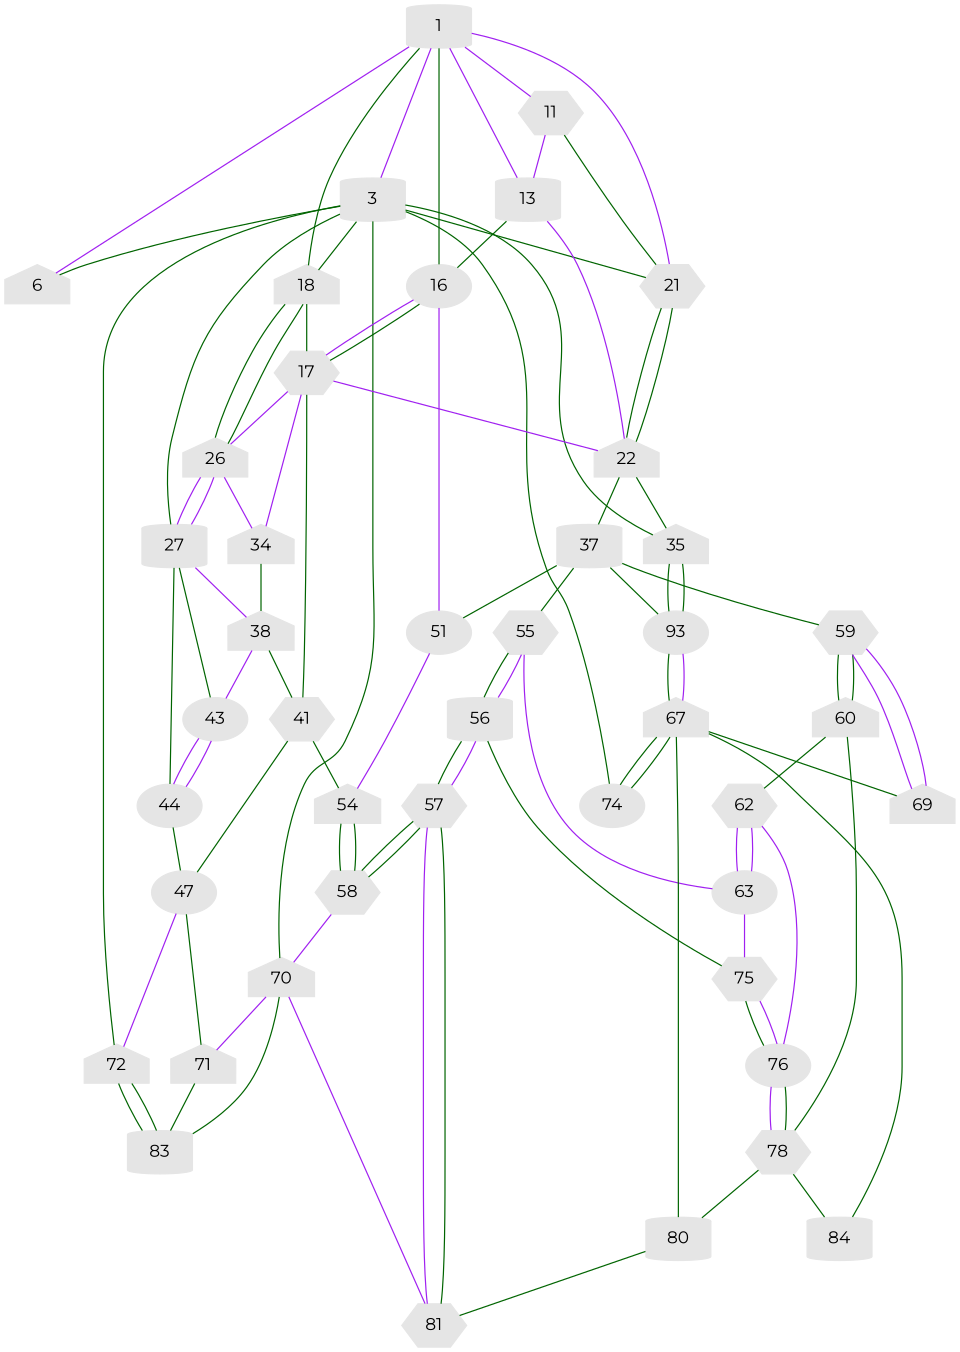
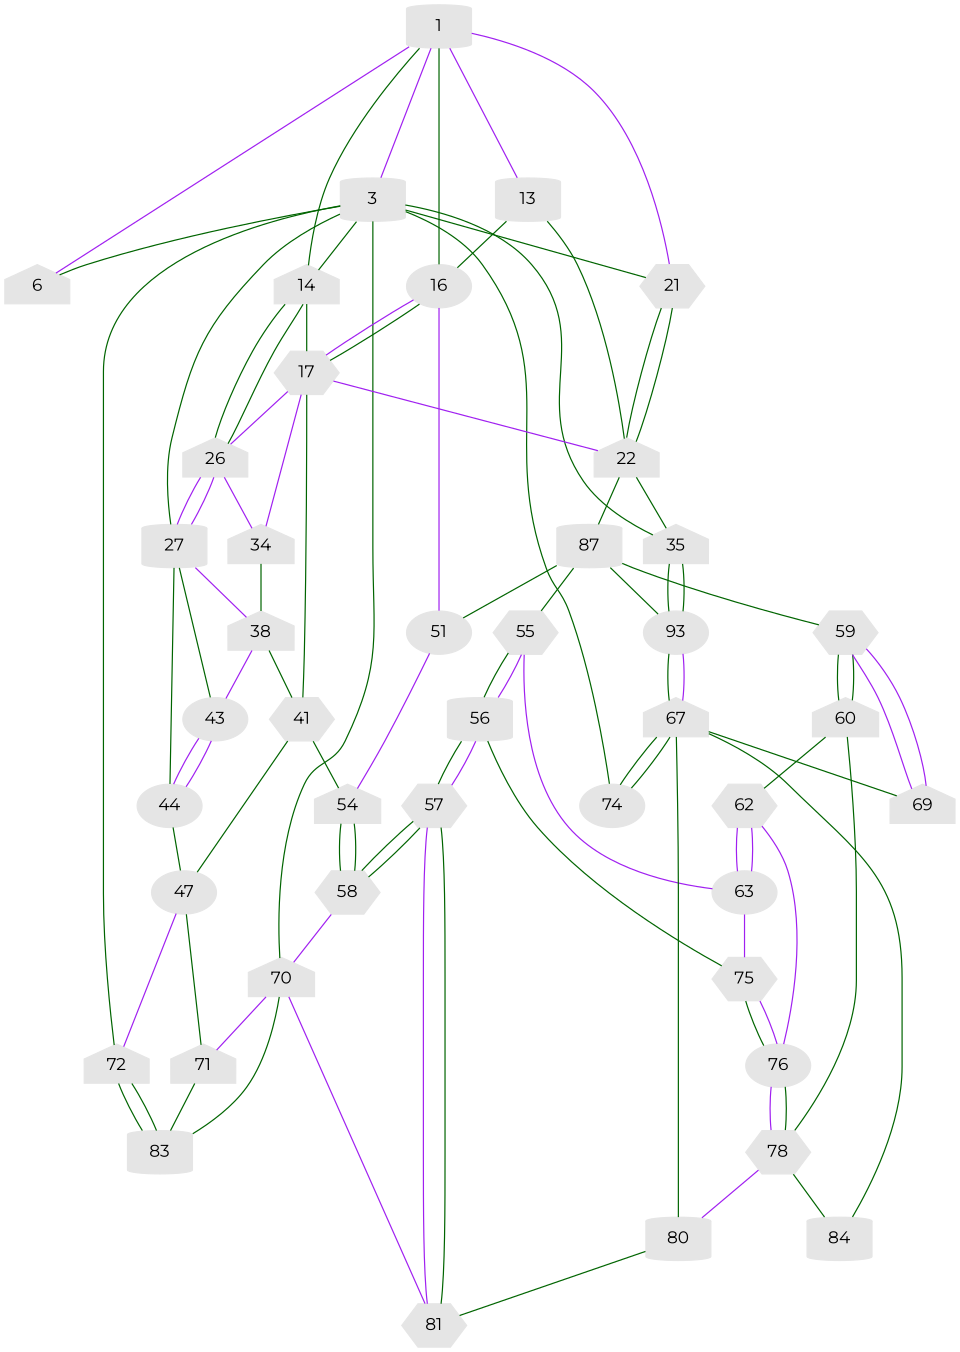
  graph {
    fontname=Montserrat
    node [color=gray90 fontname=Montserrat shape=house style=filled]
    edge [color=darkgreen fontname=Montserrat]
    1 [shape=cylinder super="+2+7"]
    3 [shape=cylinder super="+4+25"]
    6
-   11 [shape=hexagon super="+12+20"]
    13 [shape=cylinder super="+19"]
-   14 [super="+15" label=18]
+   14 [super="+15"]
    16 [shape=ellipse]
    21 [shape=hexagon super="+24"]
    27 [shape=cylinder super="+39+28"]
    35
    70 [super="+82"]
    72
    74 [shape=ellipse]
    22 [super="+36+23"]
    17 [shape=hexagon super="+18+31"]
    26 [super="+29"]
    51 [shape=ellipse super="+52"]
    38 [super="+42"]
    43 [shape=ellipse]
    44 [shape=ellipse super="+45"]
    n21 [label=93 shape=ellipse]
    71 [super="+77"]
    81 [shape=hexagon]
    83 [shape=cylinder]
-   37 [shape=cylinder super="+48"]
+   37 [shape=cylinder super="+48" label=87]
    34
    41 [shape=hexagon super="+46"]
    47 [shape=ellipse super="+64"]
    54
    55 [shape=hexagon]
    59 [shape=hexagon]
    67 [super="+68"]
    56 [shape=cylinder]
    63 [shape=ellipse]
    60 [super="+61"]
    69
    58 [shape=hexagon]
    80 [shape=cylinder]
    84 [shape=cylinder]
    57 [shape=hexagon]
    75 [shape=hexagon]
    76 [shape=ellipse]
    62 [shape=hexagon]
    78 [shape=hexagon super="+79"]
    1 -- 3 [color=purple]
    1 -- 6 [color=purple]
-   1 -- 11 [color=purple]
    1 -- 13 [color=purple]
    1 -- 14
    1 -- 16
    1 -- 21 [color=purple]
    3 -- 6
    3 -- 14
    3 -- 21
    3 -- 27
    3 -- 35
    3 -- 70
    3 -- 72
    3 -- 74 [weight=2]
-   11 -- 13 [color=purple]
-   11 -- 21
    13 -- 16
-   13 -- 22 [color=purple]
+   13 -- 22
    14 -- 17
    14 -- 26
    14 -- 26
    16 -- 17 [color=purple]
    16 -- 17
    16 -- 51 [color=purple weight=2]
    21 -- 22
    21 -- 22
    27 -- 38 [color=purple]
    27 -- 43
    27 -- 44
    35 -- n21
    35 -- n21
    70 -- 71 [color=purple]
    70 -- 81 [color=purple]
    70 -- 83
    72 -- 83
    72 -- 83
    22 -- 35
    22 -- 37 [weight=2]
    17 -- 22 [color=purple]
    17 -- 26 [color=purple]
    17 -- 34 [color=purple]
    17 -- 41
    26 -- 27 [color=purple]
    26 -- 27 [color=purple]
    26 -- 34 [color=purple]
    51 -- 54 [color=purple]
    38 -- 43 [color=purple]
    38 -- 41
    43 -- 44 [color=purple]
    43 -- 44 [color=purple]
    44 -- 47 [weight=2]
    n21 -- 67
    n21 -- 67 [color=purple]
    71 -- 83
    37 -- 51
    37 -- n21
    37 -- 55
    37 -- 59
    34 -- 38
    41 -- 47
    41 -- 54
    47 -- 72 [color=purple]
    47 -- 71 [weight=2]
    54 -- 58
    54 -- 58
    55 -- 56
    55 -- 56 [color=purple]
    55 -- 63 [color=purple]
    59 -- 60
    59 -- 60
    59 -- 69 [color=purple]
    59 -- 69 [color=purple]
    67 -- 74 [weight=2]
    67 -- 74
    67 -- 69 [weight=2]
    67 -- 80
    67 -- 84
    56 -- 57
    56 -- 57 [color=purple]
    56 -- 75
    63 -- 75 [color=purple]
    60 -- 62
    60 -- 78
    58 -- 70 [color=purple]
    80 -- 81
    57 -- 81 [color=purple]
    57 -- 81
    57 -- 58
    57 -- 58
    75 -- 76
    75 -- 76 [color=purple]
    76 -- 78 [color=purple]
    76 -- 78
    62 -- 63 [color=purple]
    62 -- 63 [color=purple]
    62 -- 76 [color=purple]
-   78 -- 80
+   78 -- 80 [color=purple]
    78 -- 84
  }
